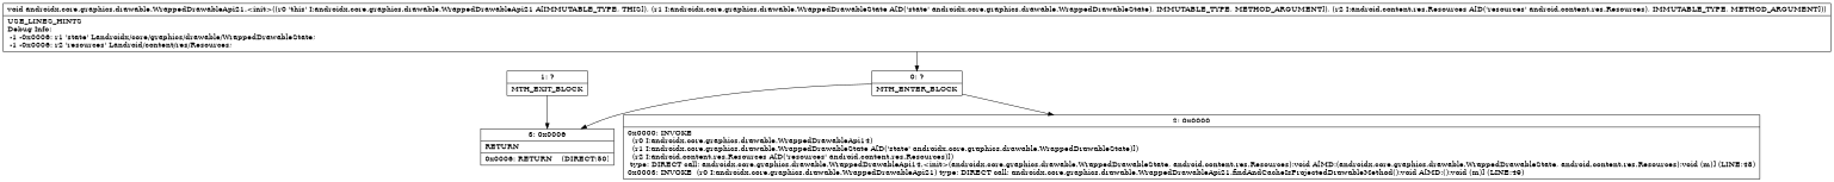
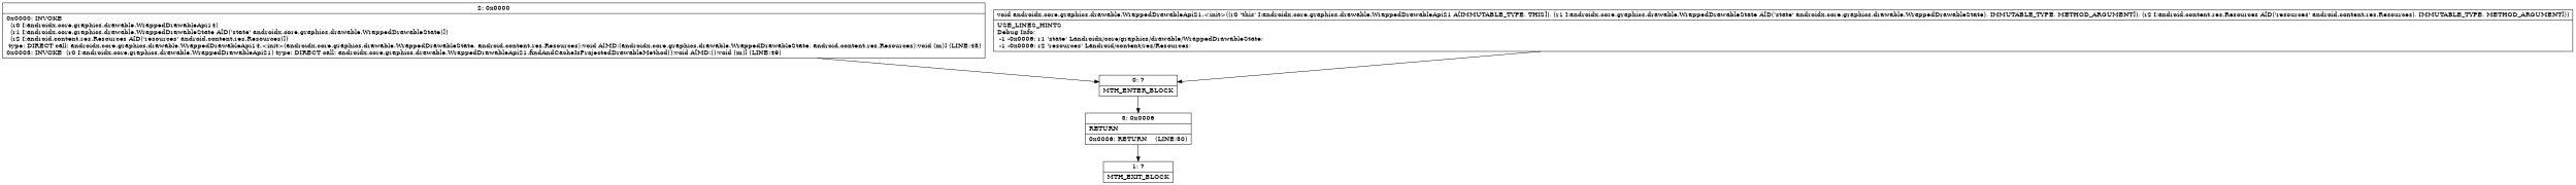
  digraph {
    node [shape=record]
    n1 [label="{0\:\ ?|MTH_ENTER_BLOCK\l}"]
    n2 [label="{2\:\ 0x0000|0x0000: INVOKE  \l  (r0 I:androidx.core.graphics.drawable.WrappedDrawableApi14)\l  (r1 I:androidx.core.graphics.drawable.WrappedDrawableState A[D('state' androidx.core.graphics.drawable.WrappedDrawableState)])\l  (r2 I:android.content.res.Resources A[D('resources' android.content.res.Resources)])\l type: DIRECT call: androidx.core.graphics.drawable.WrappedDrawableApi14.\<init\>(androidx.core.graphics.drawable.WrappedDrawableState, android.content.res.Resources):void A[MD:(androidx.core.graphics.drawable.WrappedDrawableState, android.content.res.Resources):void (m)] (LINE:48)\l0x0003: INVOKE  (r0 I:androidx.core.graphics.drawable.WrappedDrawableApi21) type: DIRECT call: androidx.core.graphics.drawable.WrappedDrawableApi21.findAndCacheIsProjectedDrawableMethod():void A[MD:():void (m)] (LINE:49)\l}"]
-   n3 [label="{3\:\ 0x0006|RETURN\l|0x0006: RETURN    (DIRECT:50)\l}"]
+   n3 [label="{3\:\ 0x0006|RETURN\l|0x0006: RETURN    (LINE:50)\l}"]
    n4 [label="{1\:\ ?|MTH_EXIT_BLOCK\l}"]
    n5 [label="{void androidx.core.graphics.drawable.WrappedDrawableApi21.\<init\>((r0 'this' I:androidx.core.graphics.drawable.WrappedDrawableApi21 A[IMMUTABLE_TYPE, THIS]), (r1 I:androidx.core.graphics.drawable.WrappedDrawableState A[D('state' androidx.core.graphics.drawable.WrappedDrawableState), IMMUTABLE_TYPE, METHOD_ARGUMENT]), (r2 I:android.content.res.Resources A[D('resources' android.content.res.Resources), IMMUTABLE_TYPE, METHOD_ARGUMENT]))  | USE_LINES_HINTS\lDebug Info:\l  \-1 \-0x0006: r1 'state' Landroidx\/core\/graphics\/drawable\/WrappedDrawableState;\l  \-1 \-0x0006: r2 'resources' Landroid\/content\/res\/Resources;\l}"]
-   n1 -> n2
+   n2 -> n1
    n1 -> n3
-   n4 -> n3
+   n3 -> n4
    n5 -> n1
  }
